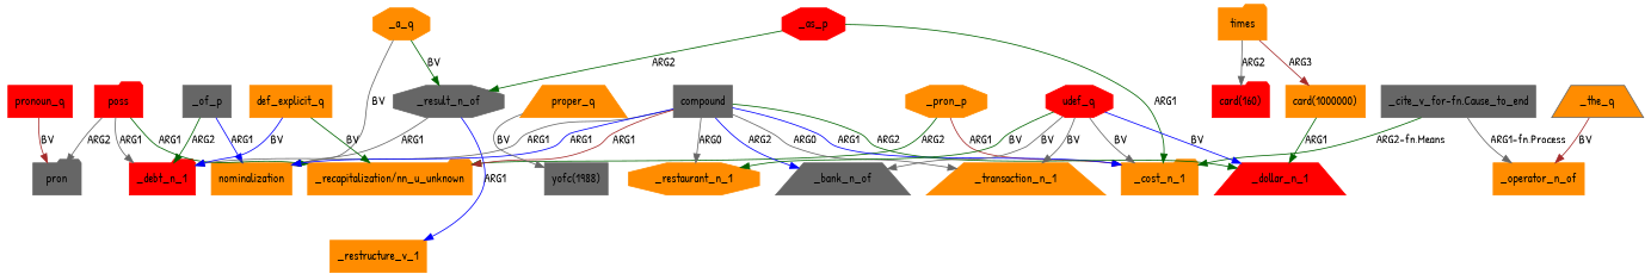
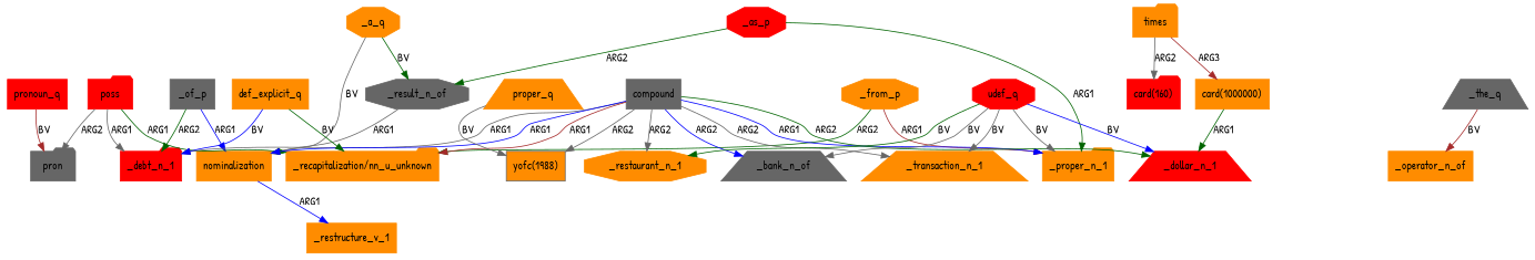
  digraph {
    fontname="Patrick Hand"
    node [color=darkorange fontname="Patrick Hand" shape=box style=filled]
    edge [color=gray40 fontname="Patrick Hand"]
    _of_p [color=gray40]
    _debt_n_1 [color=red shape=folder]
    nominalization
    _restructure_v_1
-   _from_p [shape=octagon label=_pron_p]
-   _cost_n_1 [shape=folder]
+   _from_p [shape=octagon]
+   _cost_n_1 [shape=folder label=_proper_n_1]
    "_recapitalization/nn_u_unknown" [shape=folder]
    _a_q [shape=octagon]
    _result_n_of [color=gray40 shape=octagon]
    times [shape=folder]
    "card(160)" [color=red shape=folder]
    "card(1000000)"
    _dollar_n_1 [color=red shape=trapezium]
    _as_p [color=red shape=octagon]
    poss [color=red shape=folder]
    pron [color=gray40 shape=folder]
-   _the_q [color=gray40 shape=trapezium fillcolor=darkorange]
+   _the_q [color=gray40 shape=trapezium]
    _operator_n_of
    compound [color=gray40]
-   "yofc(1988)" [color=gray40]
+   "yofc(1988)" [color=gray40 fillcolor=darkorange]
    _bank_n_of [color=gray40 shape=trapezium]
    _restaurant_n_1 [shape=octagon]
    _transaction_n_1 [shape=trapezium]
    def_explicit_q
-   "_cite_v_for-fn.Cause_to_end" [color=gray40]
    udef_q [color=red shape=octagon]
    pronoun_q [color=red]
    proper_q [shape=trapezium]
    _of_p -> _debt_n_1 [color=darkgreen label=ARG2]
    _of_p -> nominalization [color=blue label=ARG1]
-   _result_n_of -> _restructure_v_1 [color=blue label=ARG1]
+   nominalization -> _restructure_v_1 [color=blue label=ARG1]
    _from_p -> _cost_n_1 [color=brown label=ARG1]
    _from_p -> "_recapitalization/nn_u_unknown" [color=darkgreen label=ARG2]
    _a_q -> nominalization [label=BV]
    _a_q -> _result_n_of [color=darkgreen label=BV]
    _result_n_of -> nominalization [label=ARG1]
    times -> "card(160)" [label=ARG2]
    times -> "card(1000000)" [color=brown label=ARG3]
    "card(1000000)" -> _dollar_n_1 [color=darkgreen label=ARG1]
    _as_p -> _cost_n_1 [color=darkgreen label=ARG1]
    _as_p -> _result_n_of [color=darkgreen label=ARG2]
    poss -> _debt_n_1 [label=ARG1]
    poss -> "_recapitalization/nn_u_unknown" [color=darkgreen label=ARG1]
    poss -> pron [label=ARG2]
    _the_q -> _operator_n_of [color=brown label=BV]
    compound -> _debt_n_1 [label=ARG1]
    compound -> nominalization [color=blue label=ARG1]
    compound -> _cost_n_1 [color=blue label=ARG1]
    compound -> "_recapitalization/nn_u_unknown" [color=brown label=ARG1]
    compound -> _dollar_n_1 [color=darkgreen label=ARG2]
+   compound -> "yofc(1988)" [label=ARG2]
    compound -> _bank_n_of [color=blue label=ARG2]
-   compound -> _restaurant_n_1 [label=ARG0]
-   compound -> _transaction_n_1 [label=ARG0]
+   compound -> _restaurant_n_1 [label=ARG2]
+   compound -> _transaction_n_1 [label=ARG2]
    def_explicit_q -> _debt_n_1 [color=blue label=BV]
    def_explicit_q -> "_recapitalization/nn_u_unknown" [color=darkgreen label=BV]
-   "_cite_v_for-fn.Cause_to_end" -> _cost_n_1 [color=darkgreen label="ARG2-fn.Means"]
-   "_cite_v_for-fn.Cause_to_end" -> _operator_n_of [label="ARG1-fn.Process"]
    udef_q -> _cost_n_1 [label=BV]
    udef_q -> _dollar_n_1 [color=blue label=BV]
    udef_q -> _bank_n_of [label=BV]
    udef_q -> _restaurant_n_1 [color=darkgreen label=BV]
    udef_q -> _transaction_n_1 [label=BV]
    pronoun_q -> pron [color=brown label=BV]
    proper_q -> "yofc(1988)" [label=BV]
  }
